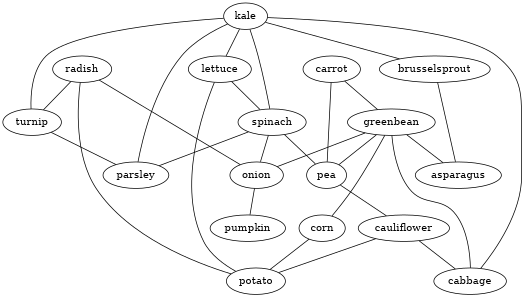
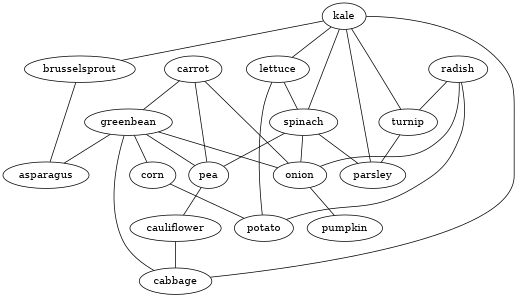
  strict graph {
    edge [weight=1]
    kale
    turnip
    lettuce
    spinach
    parsley
    cabbage
    brusselsprout
    potato
    onion
    pea
    asparagus
    radish
    pumpkin
    carrot
    greenbean
    corn
    cauliflower
    kale -- turnip
    kale -- lettuce
    kale -- spinach
    kale -- parsley
    kale -- cabbage
    kale -- brusselsprout
    turnip -- parsley
    lettuce -- spinach
    lettuce -- potato
    spinach -- parsley
    spinach -- onion
    spinach -- pea
    brusselsprout -- asparagus
    onion -- pumpkin
    pea -- cauliflower
    radish -- turnip
    radish -- potato
    radish -- onion
+   carrot -- onion
    carrot -- pea
    carrot -- greenbean
    greenbean -- cabbage
    greenbean -- onion
    greenbean -- pea
    greenbean -- asparagus
    greenbean -- corn
    corn -- potato
    cauliflower -- cabbage
-   cauliflower -- potato
  }
